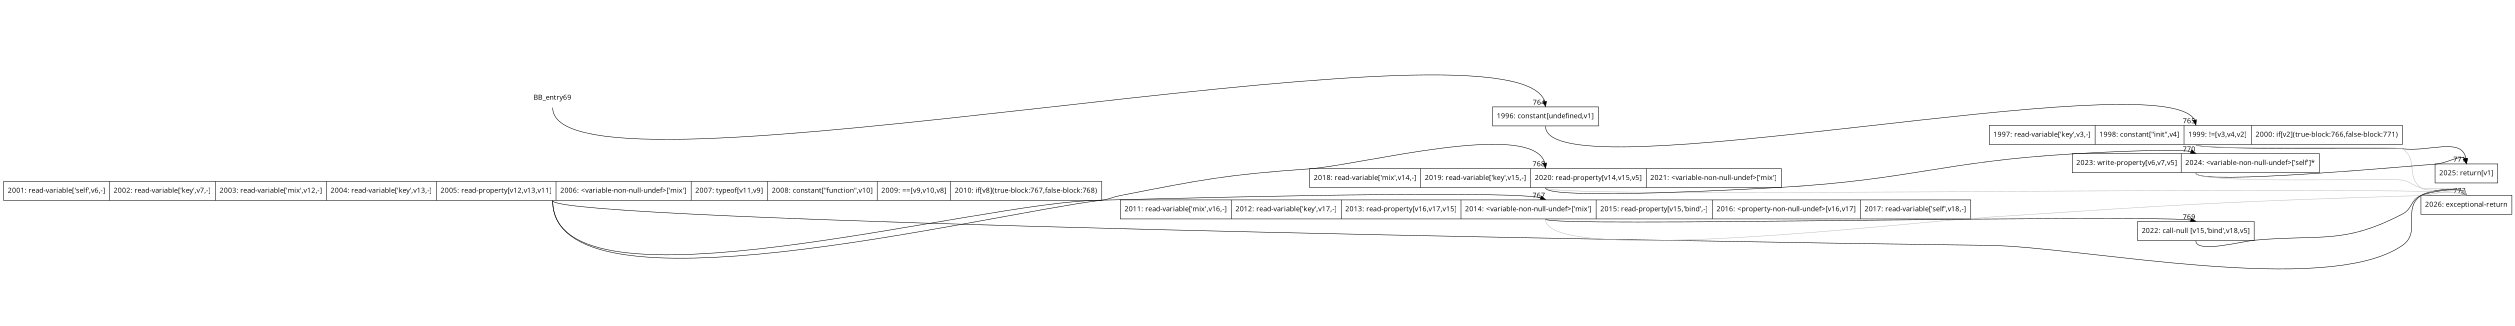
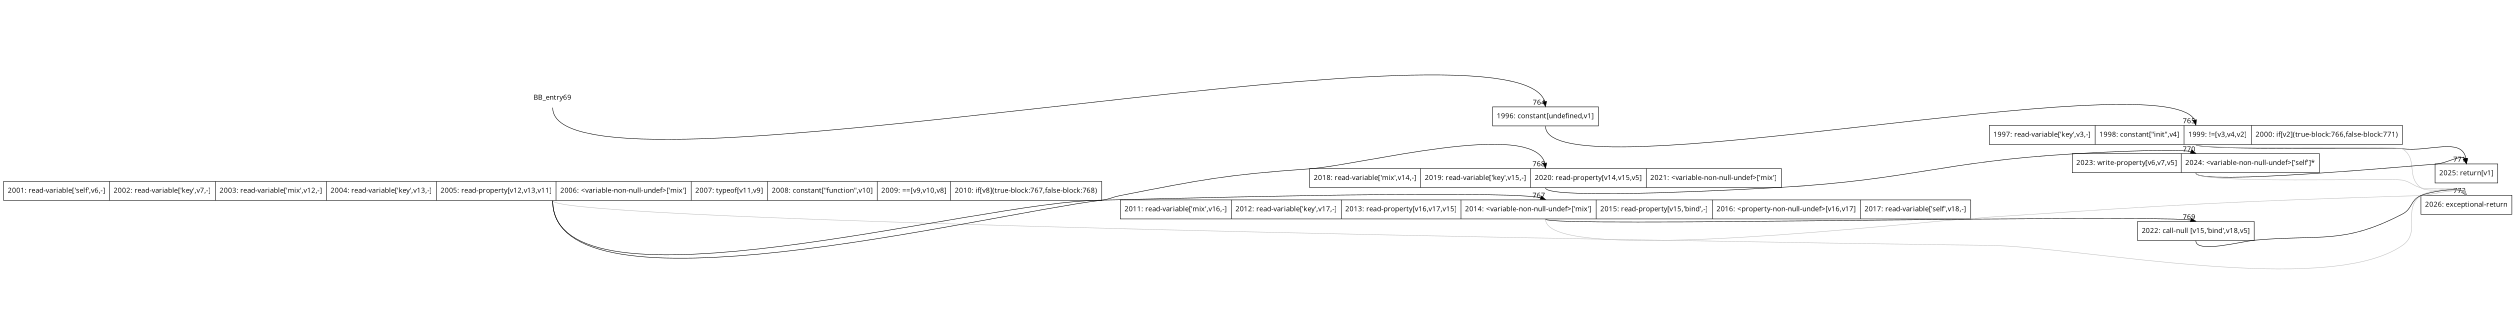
  digraph {
    fontname="Open Sans"
    rankdir=LR
    node [fontname="Open Sans" shape=record]
    edge [fontname="Open Sans" headport=n tailport=s]
    n1 [label=BB_entry69 shape=none]
    n2 [label="{1996: constant[undefined,v1]}"]
    n3 [label="{1997: read-variable['key',v3,-]|1998: constant[\"init\",v4]|1999: !=[v3,v4,v2]|2000: if[v2](true-block:766,false-block:771)}"]
    n4 [label="{2025: return[v1]}"]
    n5 [label="{2026: exceptional-return}"]
    n6 [label="{2001: read-variable['self',v6,-]|2002: read-variable['key',v7,-]|2003: read-variable['mix',v12,-]|2004: read-variable['key',v13,-]|2005: read-property[v12,v13,v11]|2006: \<variable-non-null-undef\>['mix']|2007: typeof[v11,v9]|2008: constant[\"function\",v10]|2009: ==[v9,v10,v8]|2010: if[v8](true-block:767,false-block:768)}"]
    n7 [label="{2011: read-variable['mix',v16,-]|2012: read-variable['key',v17,-]|2013: read-property[v16,v17,v15]|2014: \<variable-non-null-undef\>['mix']|2015: read-property[v15,'bind',-]|2016: \<property-non-null-undef\>[v16,v17]|2017: read-variable['self',v18,-]}"]
    n8 [label="{2018: read-variable['mix',v14,-]|2019: read-variable['key',v15,-]|2020: read-property[v14,v15,v5]|2021: \<variable-non-null-undef\>['mix']}"]
    n9 [label="{2022: call-null [v15,'bind',v18,v5]}"]
    n10 [label="{2023: write-property[v6,v7,v5]|2024: \<variable-non-null-undef\>['self']*}"]
    n1 -> n2 [headlabel="    764"]
    n2 -> n3 [headlabel="      765"]
    n3 -> n4 [headlabel="      771"]
    n3 -> n5 [color=gray headlabel="      772"]
-   n6 -> n5 [color=black]
+   n6 -> n5 [color=gray]
    n6 -> n7 [headlabel="      767"]
    n6 -> n8 [headlabel="      768"]
    n7 -> n5 [color=gray]
    n7 -> n9 [headlabel="      769"]
-   n8 -> n5 [color=gray]
    n8 -> n10 [headlabel="      770"]
    n9 -> n5 [color=black]
    n10 -> n4
    n10 -> n5 [color=gray]
  }
